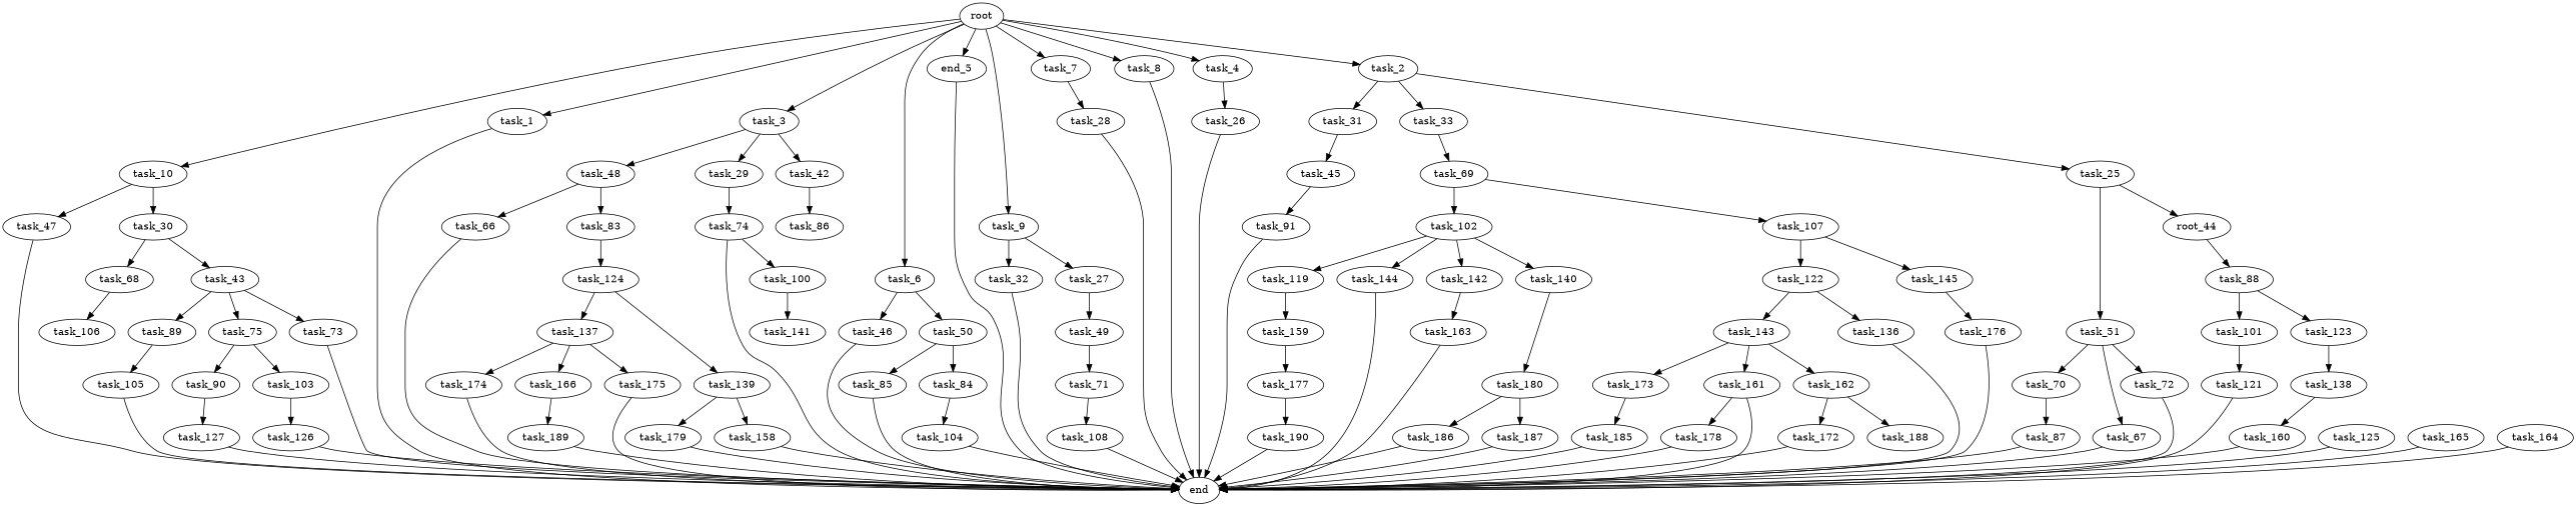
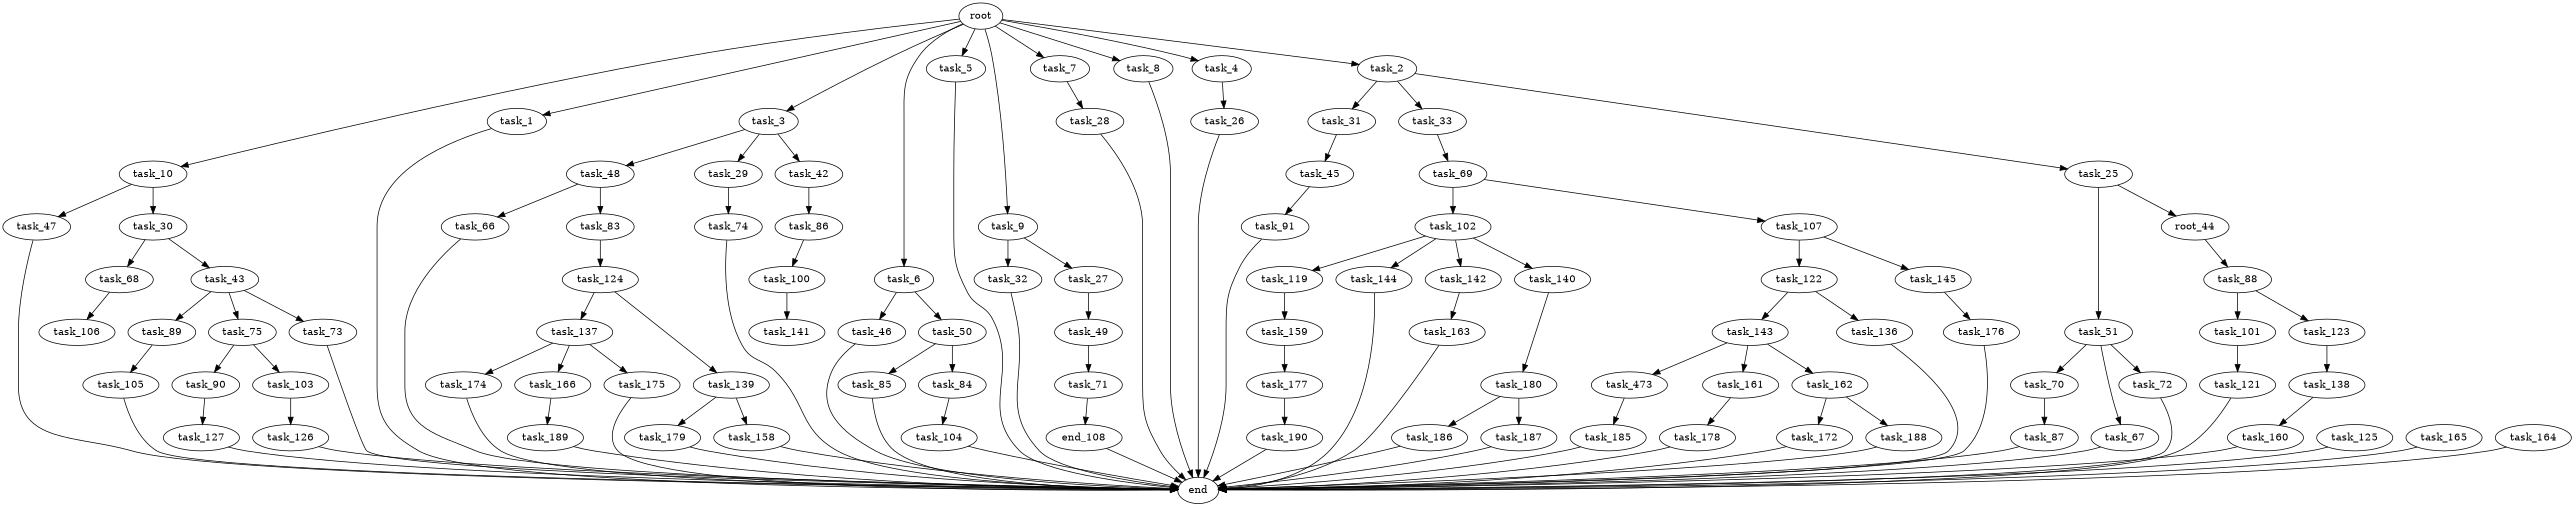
  digraph {
    task_100
    task_141
    task_31
    task_45
    task_91
    task_33
    task_69
    task_102
    task_107
    task_47
    end
    task_187
-   task_173
+   task_173 [label=task_473]
    task_185
    task_125
    task_101
    task_121
    task_119
    task_144
    task_142
    task_140
    task_159
    task_163
    task_180
    task_165
    task_32
    task_177
    task_190
    task_123
    task_138
    task_160
    task_30
    task_68
    task_43
    task_106
    task_89
    task_75
    task_73
    task_10
    task_27
    task_49
    task_71
    task_164
    task_74
    task_104
    task_143
    task_161
    task_162
    task_178
    task_188
    task_172
    task_70
    task_87
    task_122
    task_136
    task_1
    task_66
    task_3
    task_29
    task_42
    task_48
    task_86
    task_83
    task_6
    task_46
    task_50
    task_85
    task_84
    task_26
-   task_5 [label=end_5]
+   task_5
    task_25
    task_51
    n73 [label=root_44]
    task_67
    task_72
    task_88
    task_145
    task_176
    task_166
    task_189
    task_9
    task_175
    task_179
    task_105
    task_186
-   task_108
+   task_108 [label=end_108]
    task_90
    task_103
    task_127
    task_126
    task_137
    task_174
    task_158
    task_124
    task_139
    task_7
    task_28
    root
    task_8
    task_4
    task_2
    task_100 -> task_141
    task_31 -> task_45
    task_45 -> task_91
    task_91 -> end
    task_33 -> task_69
    task_69 -> task_102
    task_69 -> task_107
    task_102 -> task_119
    task_102 -> task_144
    task_102 -> task_142
    task_102 -> task_140
    task_107 -> task_122
    task_107 -> task_145
    task_47 -> end
    task_187 -> end
    task_173 -> task_185
    task_185 -> end
    task_125 -> end
    task_101 -> task_121
    task_121 -> end
    task_119 -> task_159
    task_144 -> end
    task_142 -> task_163
    task_140 -> task_180
    task_159 -> task_177
    task_163 -> end
    task_180 -> task_187
    task_180 -> task_186
    task_165 -> end
    task_32 -> end
    task_177 -> task_190
    task_190 -> end
    task_123 -> task_138
    task_138 -> task_160
    task_160 -> end
    task_30 -> task_68
    task_30 -> task_43
    task_68 -> task_106
    task_43 -> task_89
    task_43 -> task_75
    task_43 -> task_73
    task_89 -> task_105
    task_75 -> task_90
    task_75 -> task_103
    task_73 -> end
    task_10 -> task_47
    task_10 -> task_30
    task_27 -> task_49
    task_49 -> task_71
    task_71 -> task_108
    task_164 -> end
    task_74 -> end
    task_104 -> end
    task_143 -> task_173
    task_143 -> task_161
    task_143 -> task_162
    task_161 -> task_178
    task_162 -> task_188
    task_162 -> task_172
    task_178 -> end
-   task_161 -> end
+   task_188 -> end
    task_172 -> end
    task_70 -> task_87
    task_87 -> end
    task_122 -> task_143
    task_122 -> task_136
    task_136 -> end
    task_1 -> end
    task_66 -> end
    task_3 -> task_29
    task_3 -> task_42
    task_3 -> task_48
    task_29 -> task_74
    task_42 -> task_86
    task_48 -> task_66
    task_48 -> task_83
-   task_74 -> task_100
+   task_86 -> task_100
    task_83 -> task_124
    task_6 -> task_46
    task_6 -> task_50
    task_46 -> end
    task_50 -> task_85
    task_50 -> task_84
    task_85 -> end
    task_84 -> task_104
    task_26 -> end
    task_5 -> end
    task_25 -> task_51
    task_25 -> n73
    task_51 -> task_70
    task_51 -> task_67
    task_51 -> task_72
    n73 -> task_88
    task_67 -> end
    task_72 -> end
    task_88 -> task_101
    task_88 -> task_123
    task_145 -> task_176
    task_176 -> end
    task_166 -> task_189
    task_189 -> end
    task_9 -> task_32
    task_9 -> task_27
    task_175 -> end
    task_179 -> end
    task_105 -> end
    task_186 -> end
    task_108 -> end
    task_90 -> task_127
    task_103 -> task_126
    task_127 -> end
    task_126 -> end
    task_137 -> task_166
    task_137 -> task_175
    task_137 -> task_174
    task_174 -> end
    task_158 -> end
    task_124 -> task_137
    task_124 -> task_139
    task_139 -> task_179
    task_139 -> task_158
    task_7 -> task_28
    task_28 -> end
    root -> task_10
    root -> task_1
    root -> task_3
    root -> task_6
    root -> task_5
    root -> task_9
    root -> task_7
    root -> task_8
    root -> task_4
    root -> task_2
    task_8 -> end
    task_4 -> task_26
    task_2 -> task_31
    task_2 -> task_33
    task_2 -> task_25
  }
